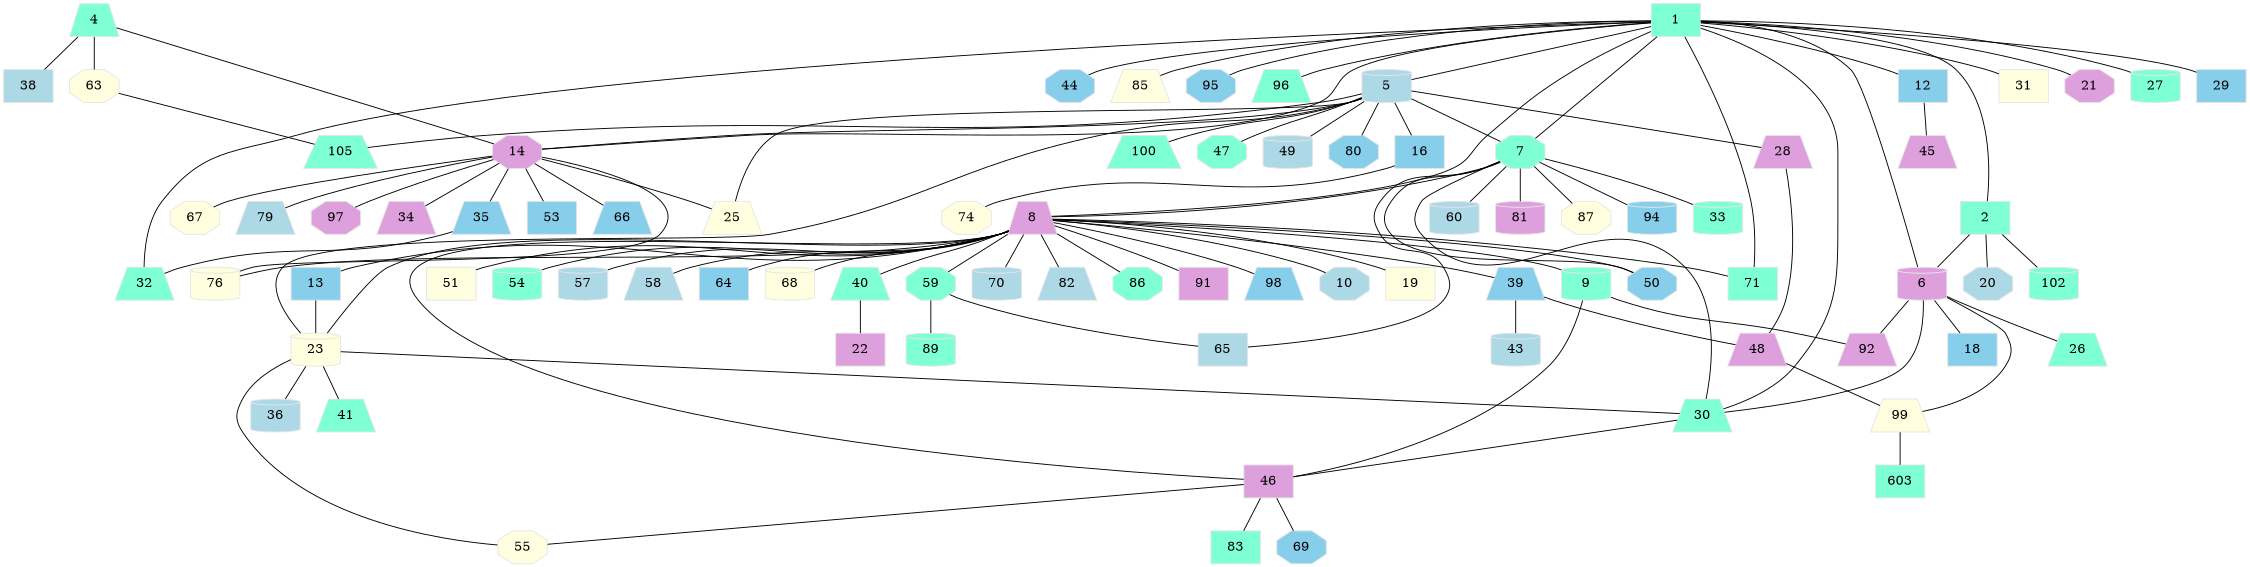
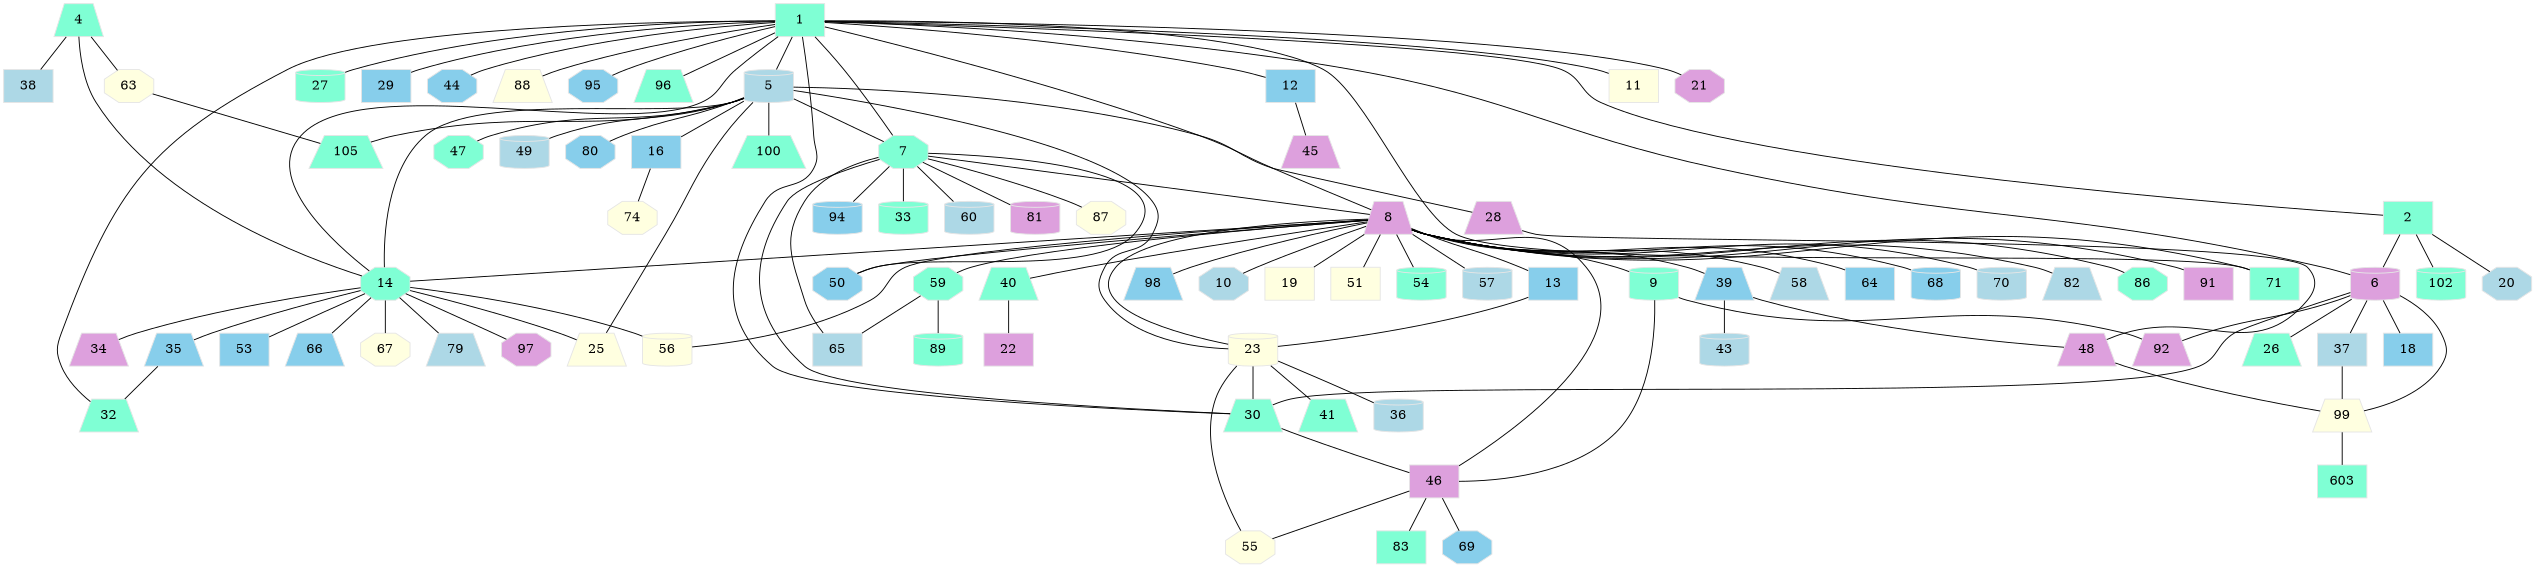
  graph {
    node [color=gray90 fillcolor=aquamarine shape=trapezium style=filled]
    1 [shape=box super="+2"]
    n2 [label=2 shape=box]
    5 [fillcolor=lightblue shape=cylinder super="+93"]
    6 [fillcolor=plum shape=cylinder super="+62"]
    7 [shape=octagon super="+15"]
    8 [fillcolor=plum super="+17"]
-   11 [fillcolor=lightyellow shape=box label=31]
+   11 [fillcolor=lightyellow shape=box]
    12 [fillcolor=skyblue shape=box]
-   14 [fillcolor=plum shape=octagon super="+31"]
+   14 [shape=octagon super="+31"]
    21 [fillcolor=plum shape=octagon]
    27 [shape=cylinder]
    29 [fillcolor=skyblue shape=box]
    30 [super="+73"]
    32
    44 [fillcolor=skyblue shape=octagon]
    71 [shape=box]
-   88 [fillcolor=lightyellow label=85]
+   88 [fillcolor=lightyellow]
    95 [fillcolor=skyblue shape=octagon super="+101"]
    96
    20 [fillcolor=lightblue shape=octagon]
    102 [shape=cylinder]
    4
    38 [fillcolor=lightblue shape=box super="+61"]
    63 [fillcolor=lightyellow shape=octagon]
    16 [fillcolor=skyblue shape=box]
    23 [fillcolor=lightyellow shape=cylinder super="+72"]
    25 [fillcolor=lightyellow super="+52"]
    28 [fillcolor=plum super="+55"]
    47 [shape=octagon]
    49 [fillcolor=lightblue shape=cylinder]
    80 [fillcolor=skyblue shape=octagon]
    100
    105
    18 [fillcolor=skyblue shape=box]
    26
+   37 [fillcolor=lightblue shape=box]
    92 [fillcolor=plum]
    99 [fillcolor=lightyellow super="+106"]
    33 [shape=cylinder]
    50 [fillcolor=skyblue shape=octagon]
    60 [fillcolor=lightblue shape=cylinder]
    65 [fillcolor=lightblue shape=box]
    81 [fillcolor=plum shape=cylinder]
    87 [fillcolor=lightyellow shape=octagon]
    94 [fillcolor=skyblue shape=cylinder]
    9 [shape=cylinder]
    10 [fillcolor=lightblue shape=octagon super="+24"]
    13 [fillcolor=skyblue shape=box super="+107"]
    19 [fillcolor=lightyellow shape=box]
    39 [fillcolor=skyblue]
    40
    46 [fillcolor=plum shape=box super="+75"]
    51 [fillcolor=lightyellow shape=box]
    54 [shape=cylinder]
    57 [fillcolor=lightblue shape=cylinder]
    58 [fillcolor=lightblue]
    59 [shape=octagon super="+84"]
    64 [fillcolor=skyblue shape=box]
-   68 [fillcolor=lightyellow shape=cylinder]
+   68 [fillcolor=skyblue shape=cylinder]
    70 [fillcolor=lightblue shape=cylinder]
-   76 [fillcolor=lightyellow shape=cylinder]
+   76 [fillcolor=lightyellow shape=cylinder label=56]
    82 [fillcolor=lightblue]
    86 [shape=octagon]
    91 [fillcolor=plum shape=box]
    98 [fillcolor=skyblue]
    45 [fillcolor=plum]
    34 [fillcolor=plum]
    35 [fillcolor=skyblue]
    53 [fillcolor=skyblue shape=box]
    66 [fillcolor=skyblue]
    67 [fillcolor=lightyellow shape=octagon]
    79 [fillcolor=lightblue]
    97 [fillcolor=plum shape=octagon]
    74 [fillcolor=lightyellow shape=octagon super="+77"]
    36 [fillcolor=lightblue shape=cylinder]
    41
    n77 [fillcolor=lightyellow label=55 shape=octagon super="+85"]
    48 [fillcolor=plum super="+78"]
    n79 [label=603 shape=box]
    22 [fillcolor=plum shape=box]
    43 [fillcolor=lightblue shape=cylinder super="+104"]
    69 [fillcolor=skyblue shape=octagon]
    83 [shape=box]
    89 [shape=cylinder]
    1 -- n2
    1 -- 5
    1 -- 6
    1 -- 7
    1 -- 8
    1 -- 11
    1 -- 12
    1 -- 14
    1 -- 21
    1 -- 27
    1 -- 29
    1 -- 30
    1 -- 32
    1 -- 44
    1 -- 71
    1 -- 88
    1 -- 95
    1 -- 96
    n2 -- 6
    n2 -- 20
    n2 -- 102
    5 -- 7
    5 -- 14
    5 -- 16
    5 -- 23
    5 -- 25
    5 -- 28
    5 -- 47
    5 -- 49
    5 -- 80
    5 -- 100
    5 -- 105
    6 -- 30
    6 -- 18
    6 -- 26
+   6 -- 37
    6 -- 92
    6 -- 99
    7 -- 8
    7 -- 30
    7 -- 33
    7 -- 50
    7 -- 60
    7 -- 65
    7 -- 81
    7 -- 87
    7 -- 94
+   8 -- 14
    8 -- 71
    8 -- 23
    8 -- 50
    8 -- 9
    8 -- 10
    8 -- 13
    8 -- 19
    8 -- 39
    8 -- 40
    8 -- 46
    8 -- 51
    8 -- 54
    8 -- 57
    8 -- 58
    8 -- 59
    8 -- 64
    8 -- 68
    8 -- 70
    8 -- 76
    8 -- 82
    8 -- 86
    8 -- 91
    8 -- 98
    12 -- 45
    14 -- 25
    14 -- 76
    14 -- 34
    14 -- 35
    14 -- 53
    14 -- 66
    14 -- 67
    14 -- 79
    14 -- 97
    30 -- 46
    4 -- 14
    4 -- 38
    4 -- 63
    63 -- 105
    16 -- 74
    23 -- 30
    23 -- 36
    23 -- 41
    23 -- n77
    28 -- 48
+   37 -- 99
    99 -- n79
    9 -- 92
    9 -- 46
    13 -- 23
    39 -- 48
    39 -- 43
    40 -- 22
    46 -- n77
    46 -- 69
    46 -- 83
    59 -- 65
    59 -- 89
    35 -- 32
    48 -- 99
  }
